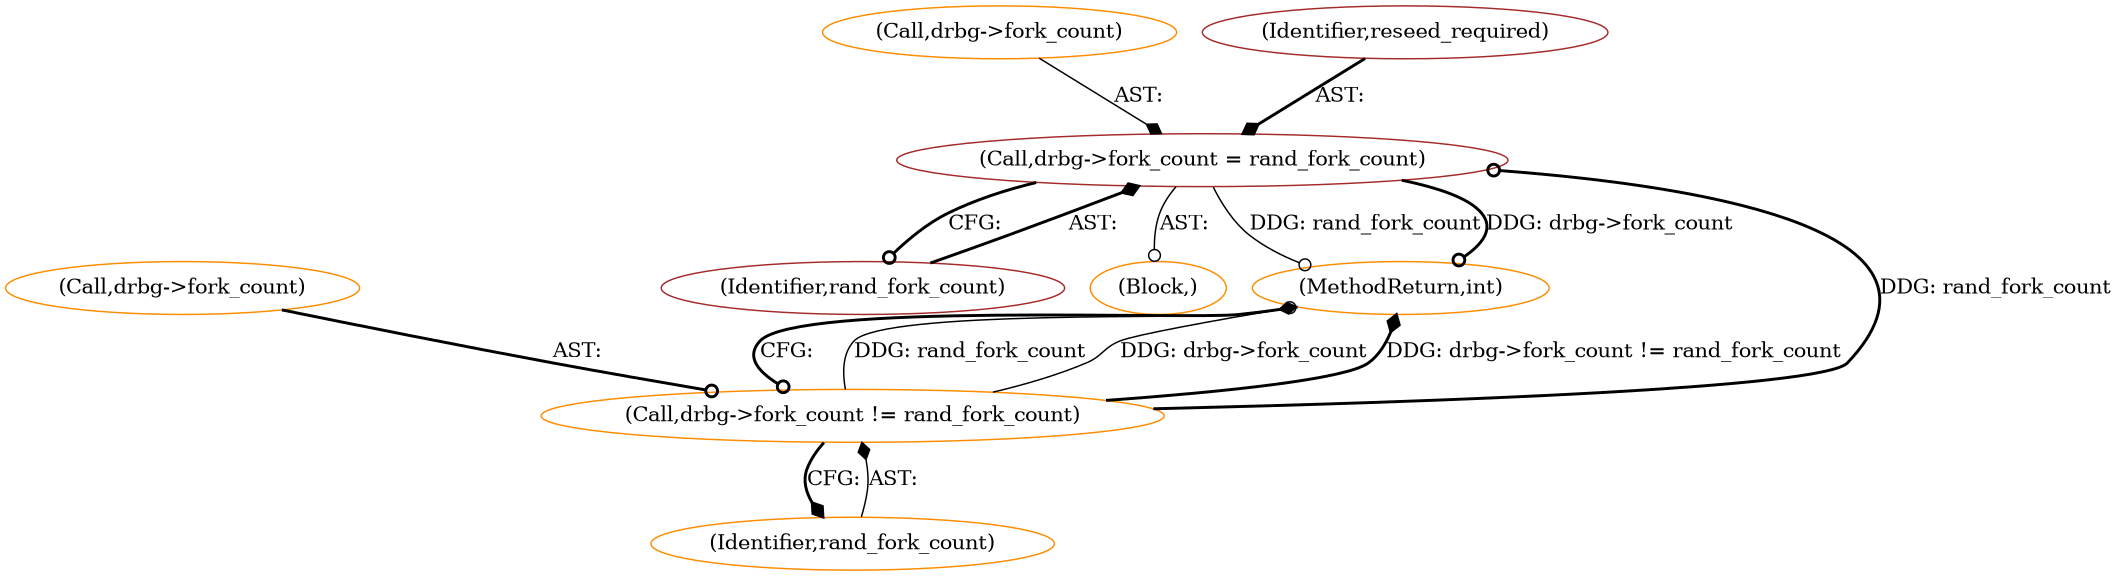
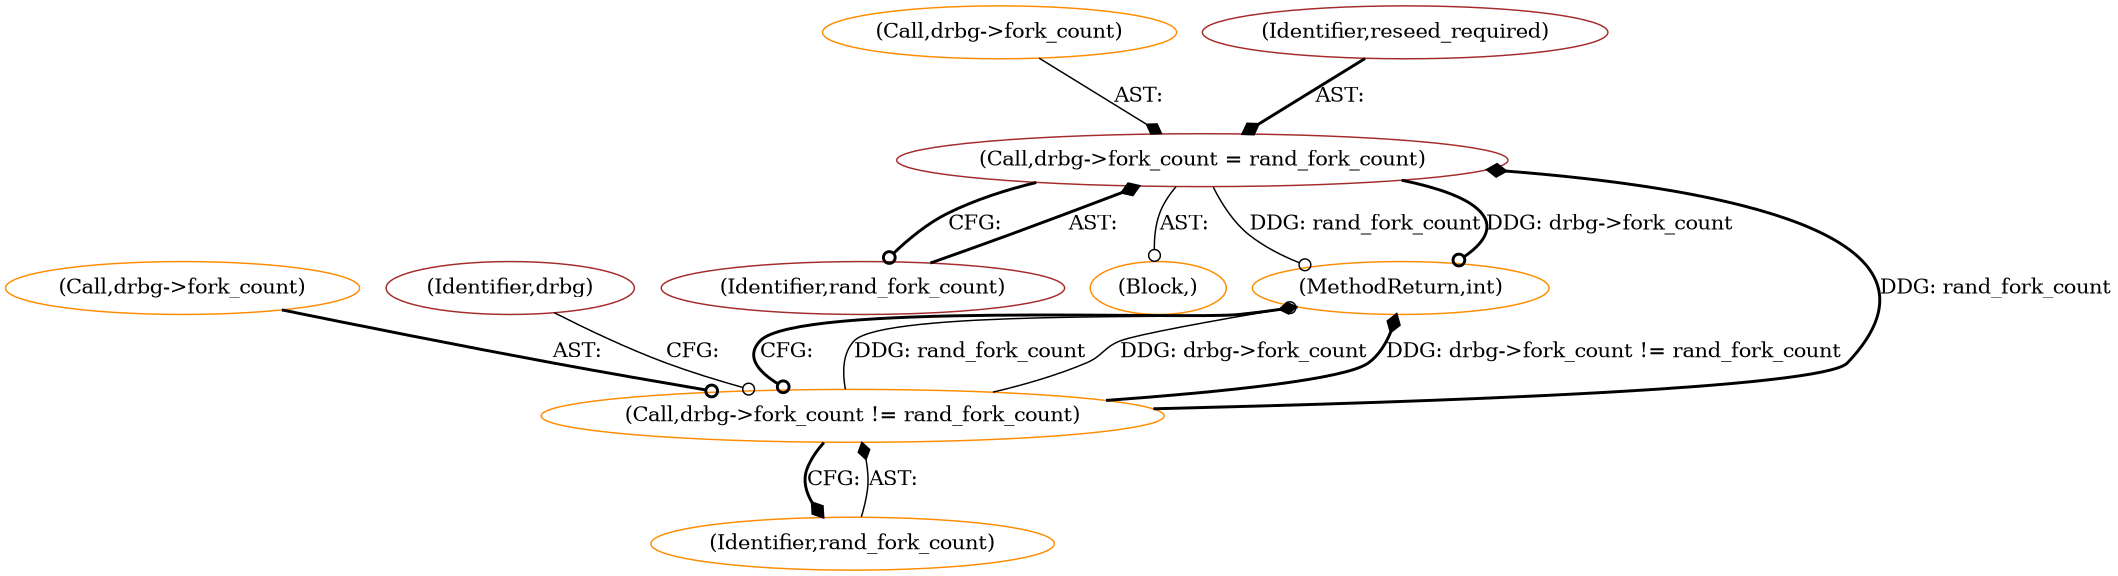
  digraph {
    node [color=darkorange]
    edge [arrowhead=odot style=bold]
    n1 [color=brown label="(Call,drbg->fork_count = rand_fork_count)"]
    n2 [color=brown label="(Identifier,rand_fork_count)"]
    n3 [label="(Block,)"]
    n4 [label="(MethodReturn,int)"]
    n5 [label="(Call,drbg->fork_count != rand_fork_count)"]
    n6 [label="(Identifier,rand_fork_count)"]
    n7 [label="(Call,drbg->fork_count)"]
+   n8 [color=brown label="(Identifier,drbg)"]
    n9 [label="(Call,drbg->fork_count)"]
    n10 [color=brown label="(Identifier,reseed_required)"]
    n1 -> n2 [label="CFG: "]
    n1 -> n3 [label="AST: " style=solid]
    n1 -> n4 [label="DDG: rand_fork_count" style=solid]
    n1 -> n4 [label="DDG: drbg->fork_count"]
    n2 -> n1 [arrowhead=diamond label="AST: "]
    n4 -> n5 [label="CFG: "]
-   n5 -> n1 [label="DDG: rand_fork_count"]
+   n5 -> n1 [arrowhead=diamond label="DDG: rand_fork_count"]
    n5 -> n4 [arrowhead=diamond label="DDG: rand_fork_count" style=solid]
    n5 -> n4 [label="DDG: drbg->fork_count" style=solid]
    n5 -> n4 [arrowhead=diamond label="DDG: drbg->fork_count != rand_fork_count"]
    n5 -> n6 [arrowhead=diamond label="CFG: "]
    n6 -> n5 [arrowhead=diamond label="AST: " style=solid]
    n7 -> n5 [label="AST: "]
+   n8 -> n5 [label="CFG: " style=solid]
    n9 -> n1 [arrowhead=diamond label="AST: " style=solid]
    n10 -> n1 [arrowhead=diamond label="AST: "]
  }
